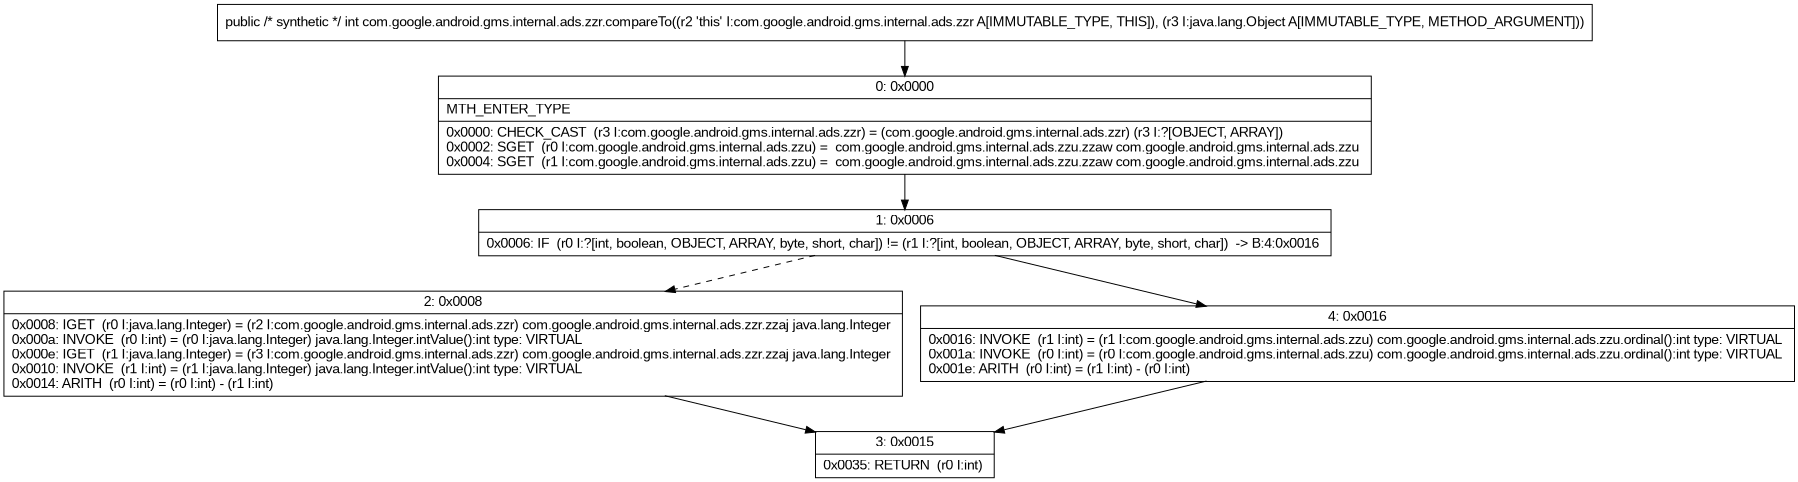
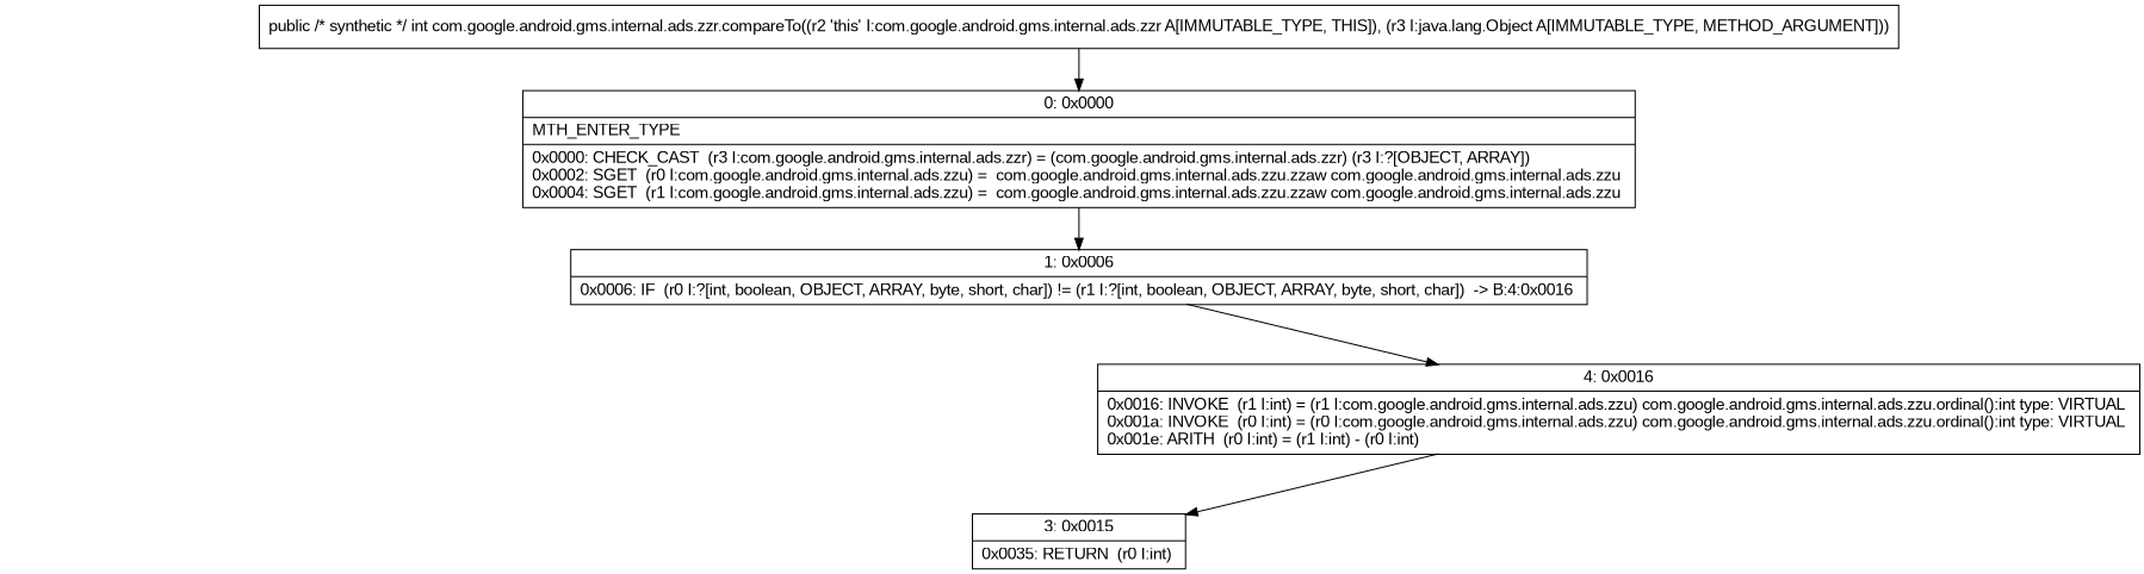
  digraph {
    fontname="Liberation Sans"
    node [fontname="Liberation Sans" shape=record]
    edge [fontname="Liberation Sans"]
    n1 [label="{0\:\ 0x0000|MTH_ENTER_TYPE\l|0x0000: CHECK_CAST  (r3 I:com.google.android.gms.internal.ads.zzr) = (com.google.android.gms.internal.ads.zzr) (r3 I:?[OBJECT, ARRAY]) \l0x0002: SGET  (r0 I:com.google.android.gms.internal.ads.zzu) =  com.google.android.gms.internal.ads.zzu.zzaw com.google.android.gms.internal.ads.zzu \l0x0004: SGET  (r1 I:com.google.android.gms.internal.ads.zzu) =  com.google.android.gms.internal.ads.zzu.zzaw com.google.android.gms.internal.ads.zzu \l}"]
    n2 [label="{1\:\ 0x0006|0x0006: IF  (r0 I:?[int, boolean, OBJECT, ARRAY, byte, short, char]) != (r1 I:?[int, boolean, OBJECT, ARRAY, byte, short, char])  \-\> B:4:0x0016 \l}"]
-   n3 [label="{2\:\ 0x0008|0x0008: IGET  (r0 I:java.lang.Integer) = (r2 I:com.google.android.gms.internal.ads.zzr) com.google.android.gms.internal.ads.zzr.zzaj java.lang.Integer \l0x000a: INVOKE  (r0 I:int) = (r0 I:java.lang.Integer) java.lang.Integer.intValue():int type: VIRTUAL \l0x000e: IGET  (r1 I:java.lang.Integer) = (r3 I:com.google.android.gms.internal.ads.zzr) com.google.android.gms.internal.ads.zzr.zzaj java.lang.Integer \l0x0010: INVOKE  (r1 I:int) = (r1 I:java.lang.Integer) java.lang.Integer.intValue():int type: VIRTUAL \l0x0014: ARITH  (r0 I:int) = (r0 I:int) \- (r1 I:int) \l}"]
    n4 [label="{4\:\ 0x0016|0x0016: INVOKE  (r1 I:int) = (r1 I:com.google.android.gms.internal.ads.zzu) com.google.android.gms.internal.ads.zzu.ordinal():int type: VIRTUAL \l0x001a: INVOKE  (r0 I:int) = (r0 I:com.google.android.gms.internal.ads.zzu) com.google.android.gms.internal.ads.zzu.ordinal():int type: VIRTUAL \l0x001e: ARITH  (r0 I:int) = (r1 I:int) \- (r0 I:int) \l}"]
    n5 [label="{3\:\ 0x0015|0x0035: RETURN  (r0 I:int) \l}"]
    n6 [label="{public \/* synthetic *\/ int com.google.android.gms.internal.ads.zzr.compareTo((r2 'this' I:com.google.android.gms.internal.ads.zzr A[IMMUTABLE_TYPE, THIS]), (r3 I:java.lang.Object A[IMMUTABLE_TYPE, METHOD_ARGUMENT])) }"]
    n1 -> n2
-   n2 -> n3 [style=dashed]
    n2 -> n4
-   n3 -> n5
    n4 -> n5
    n6 -> n1
  }
